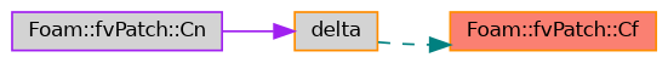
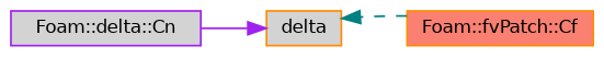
  digraph {
    rankdir=LR
    node [color=darkorange fillcolor=lightgrey fontname=Helvetica fontsize=10 shape=box style=filled]
    edge [fontname=Helvetica fontsize=10 labelfontname=Helvetica labelfontsize=10]
    n1 [fontcolor=black height=0.2 label=delta width=0.4]
    n2 [fillcolor=salmon height=0.2 label="Foam::fvPatch::Cf" width=0.4]
-   n3 [color=purple height=0.2 label="Foam::fvPatch::Cn" width=0.4]
-   n1 -> n2 [color=teal style=dashed]
+   n3 [color=purple height=0.2 label="Foam::delta::Cn" width=0.4]
+   n2 -> n1 [color=teal style=dashed]
    n3 -> n1 [color=purple style=solid]
  }
